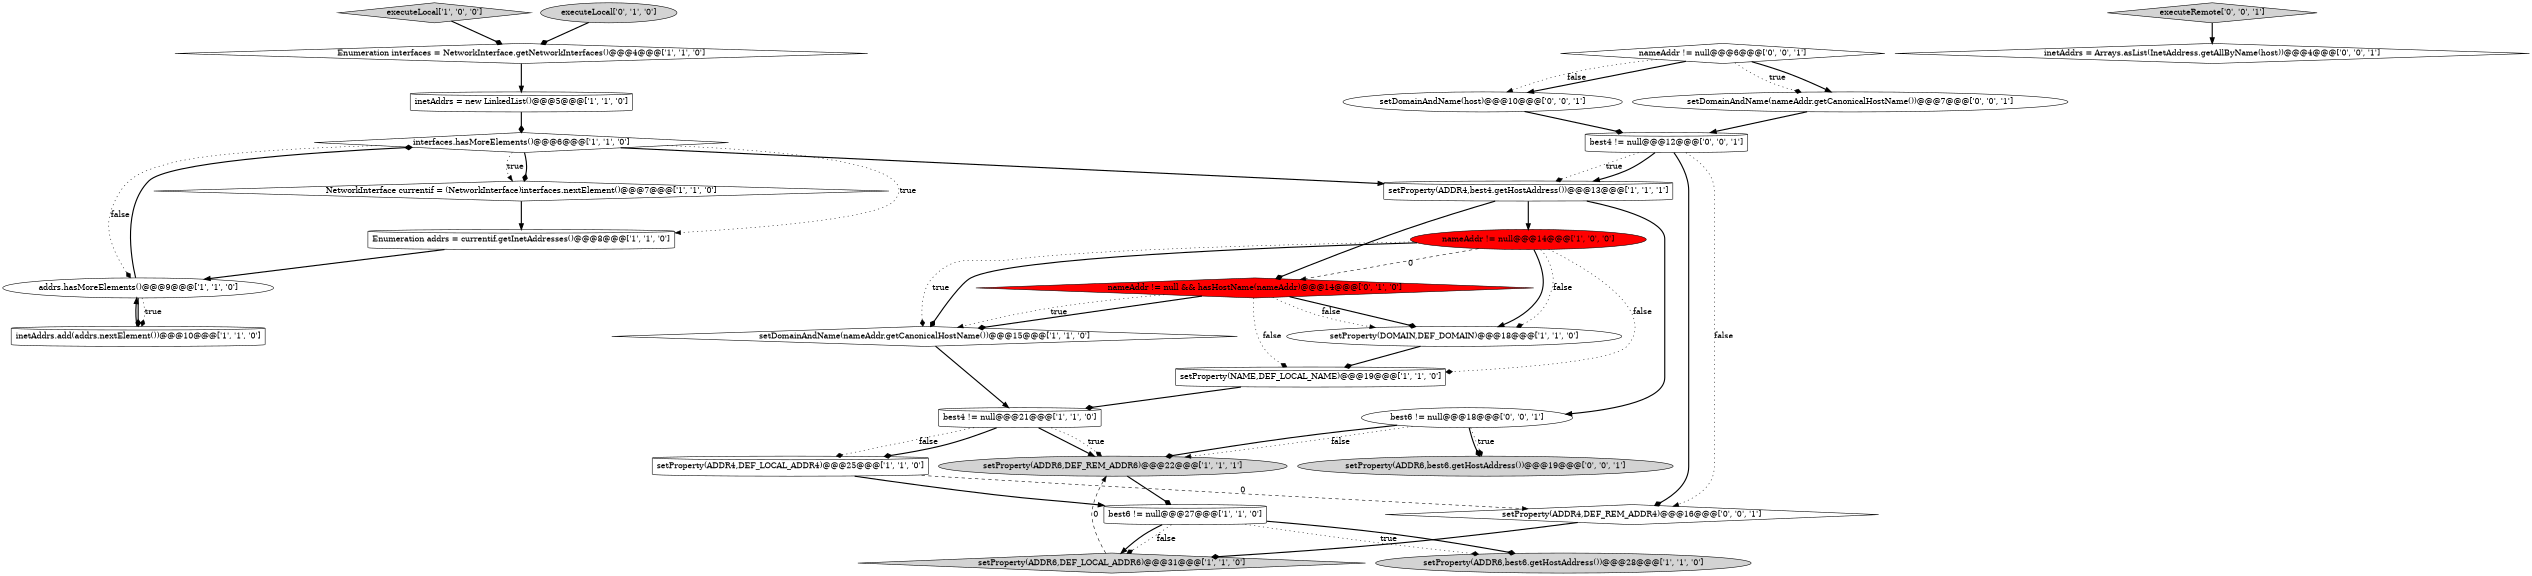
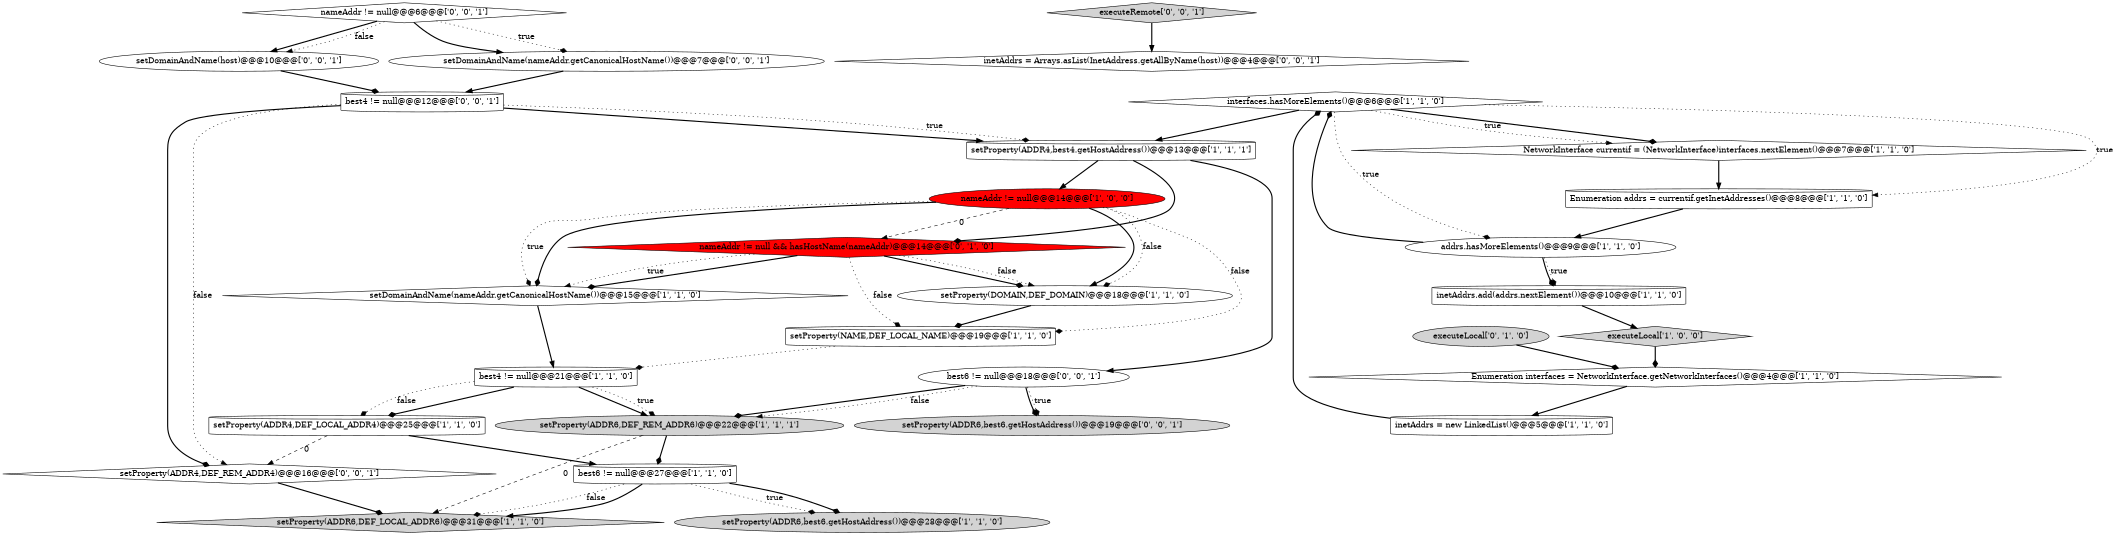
  digraph {
    node [fillcolor=white shape=diamond style=filled]
    edge [arrowhead=diamond style=bold]
    n1 [fillcolor=lightgray label="setProperty(ADDR6,best6.getHostAddress())@@@19@@@['0', '0', '1']" shape=ellipse]
    n2 [label="setProperty(ADDR4,best4.getHostAddress())@@@13@@@['1', '1', '1']" shape=cylinder]
    n3 [fillcolor=red label="nameAddr != null@@@14@@@['1', '0', '0']" shape=ellipse]
    n4 [fillcolor=red label="nameAddr != null && hasHostName(nameAddr)@@@14@@@['0', '1', '0']"]
    n5 [label="best6 != null@@@18@@@['0', '0', '1']" shape=ellipse]
    n6 [label="setProperty(NAME,DEF_LOCAL_NAME)@@@19@@@['1', '1', '0']" shape=cylinder]
    n7 [label="setDomainAndName(nameAddr.getCanonicalHostName())@@@15@@@['1', '1', '0']"]
    n8 [label="setProperty(DOMAIN,DEF_DOMAIN)@@@18@@@['1', '1', '0']" shape=ellipse]
    n9 [fillcolor=lightgray label="setProperty(ADDR6,DEF_REM_ADDR6)@@@22@@@['1', '1', '1']" shape=ellipse]
    n10 [label="best4 != null@@@21@@@['1', '1', '0']" shape=cylinder]
    n11 [label="setProperty(ADDR4,DEF_LOCAL_ADDR4)@@@25@@@['1', '1', '0']" shape=cylinder]
    n12 [fillcolor=lightgray label="setProperty(ADDR6,DEF_LOCAL_ADDR6)@@@31@@@['1', '1', '0']"]
    n13 [label="best6 != null@@@27@@@['1', '1', '0']" shape=cylinder]
    n14 [label="addrs.hasMoreElements()@@@9@@@['1', '1', '0']" shape=ellipse]
    n15 [label="inetAddrs.add(addrs.nextElement())@@@10@@@['1', '1', '0']" shape=cylinder]
    n16 [label="interfaces.hasMoreElements()@@@6@@@['1', '1', '0']"]
    n17 [label="Enumeration addrs = currentif.getInetAddresses()@@@8@@@['1', '1', '0']" shape=cylinder]
    n18 [label="NetworkInterface currentif = (NetworkInterface)interfaces.nextElement()@@@7@@@['1', '1', '0']"]
    n19 [fillcolor=lightgray label="setProperty(ADDR6,best6.getHostAddress())@@@28@@@['1', '1', '0']" shape=ellipse]
    n20 [fillcolor=lightgray label="executeLocal['1', '0', '0']"]
    n21 [label="Enumeration interfaces = NetworkInterface.getNetworkInterfaces()@@@4@@@['1', '1', '0']"]
    n22 [label="inetAddrs = new LinkedList()@@@5@@@['1', '1', '0']" shape=cylinder]
    n23 [label="inetAddrs = Arrays.asList(InetAddress.getAllByName(host))@@@4@@@['0', '0', '1']"]
    n24 [label="nameAddr != null@@@6@@@['0', '0', '1']"]
    n25 [label="setDomainAndName(host)@@@10@@@['0', '0', '1']" shape=ellipse]
    n26 [label="setDomainAndName(nameAddr.getCanonicalHostName())@@@7@@@['0', '0', '1']" shape=ellipse]
    n27 [label="setProperty(ADDR4,DEF_REM_ADDR4)@@@16@@@['0', '0', '1']"]
    n28 [fillcolor=lightgray label="executeLocal['0', '1', '0']" shape=ellipse]
    n29 [label="best4 != null@@@12@@@['0', '0', '1']" shape=cylinder]
    n30 [fillcolor=lightgray label="executeRemote['0', '0', '1']"]
    n2 -> n3 [arrowhead=normal]
    n2 -> n4
    n2 -> n5 [arrowhead=normal]
    n3 -> n4 [arrowhead=normal label=0 style=dashed]
    n3 -> n6 [label=false style=dotted]
    n3 -> n7
    n3 -> n7 [label=true style=dotted]
    n3 -> n8 [arrowhead=normal]
    n3 -> n8 [label=false style=dotted]
    n4 -> n6 [label=false style=dotted]
    n4 -> n7
    n4 -> n7 [arrowhead=normal label=true style=dotted]
    n4 -> n8
    n4 -> n8 [arrowhead=normal label=false style=dotted]
    n5 -> n1
    n5 -> n1 [label=true style=dotted]
    n5 -> n9
    n5 -> n9 [arrowhead=normal label=false style=dotted]
-   n6 -> n10
+   n6 -> n10 [style=dotted]
    n7 -> n10 [arrowhead=normal]
    n8 -> n6
    n9 -> n13
    n10 -> n9 [arrowhead=normal]
    n10 -> n9 [label=true style=dotted]
    n10 -> n11 [label=false style=dotted]
    n10 -> n11
    n11 -> n13 [arrowhead=normal]
    n11 -> n27 [arrowhead=normal label=0 style=dashed]
-   n12 -> n9 [arrowhead=normal label=0 style=dashed]
+   n9 -> n12 [arrowhead=normal label=0 style=dashed]
    n13 -> n12 [label=false style=dotted]
    n13 -> n12 [arrowhead=normal]
    n13 -> n19 [label=true style=dotted]
    n13 -> n19
    n14 -> n15
    n14 -> n15 [label=true style=dotted]
    n14 -> n16
-   n15 -> n14 [arrowhead=normal]
+   n15 -> n20 [arrowhead=normal]
    n16 -> n2 [arrowhead=normal]
-   n16 -> n14 [label=false style=dotted]
+   n16 -> n14 [label=true style=dotted]
    n16 -> n17 [arrowhead=normal label=true style=dotted]
    n16 -> n18
    n16 -> n18 [arrowhead=normal label=true style=dotted]
    n17 -> n14 [arrowhead=normal]
    n18 -> n17 [arrowhead=normal]
    n20 -> n21
    n21 -> n22 [arrowhead=normal]
    n22 -> n16
    n24 -> n25 [arrowhead=normal]
    n24 -> n25 [arrowhead=normal label=false style=dotted]
    n24 -> n26 [arrowhead=normal]
    n24 -> n26 [label=true style=dotted]
    n25 -> n29
    n26 -> n29 [arrowhead=normal]
    n27 -> n12
    n28 -> n21
    n29 -> n2 [label=true style=dotted]
    n29 -> n2 [arrowhead=normal]
    n29 -> n27
    n29 -> n27 [arrowhead=normal label=false style=dotted]
    n30 -> n23 [arrowhead=normal]
  }
